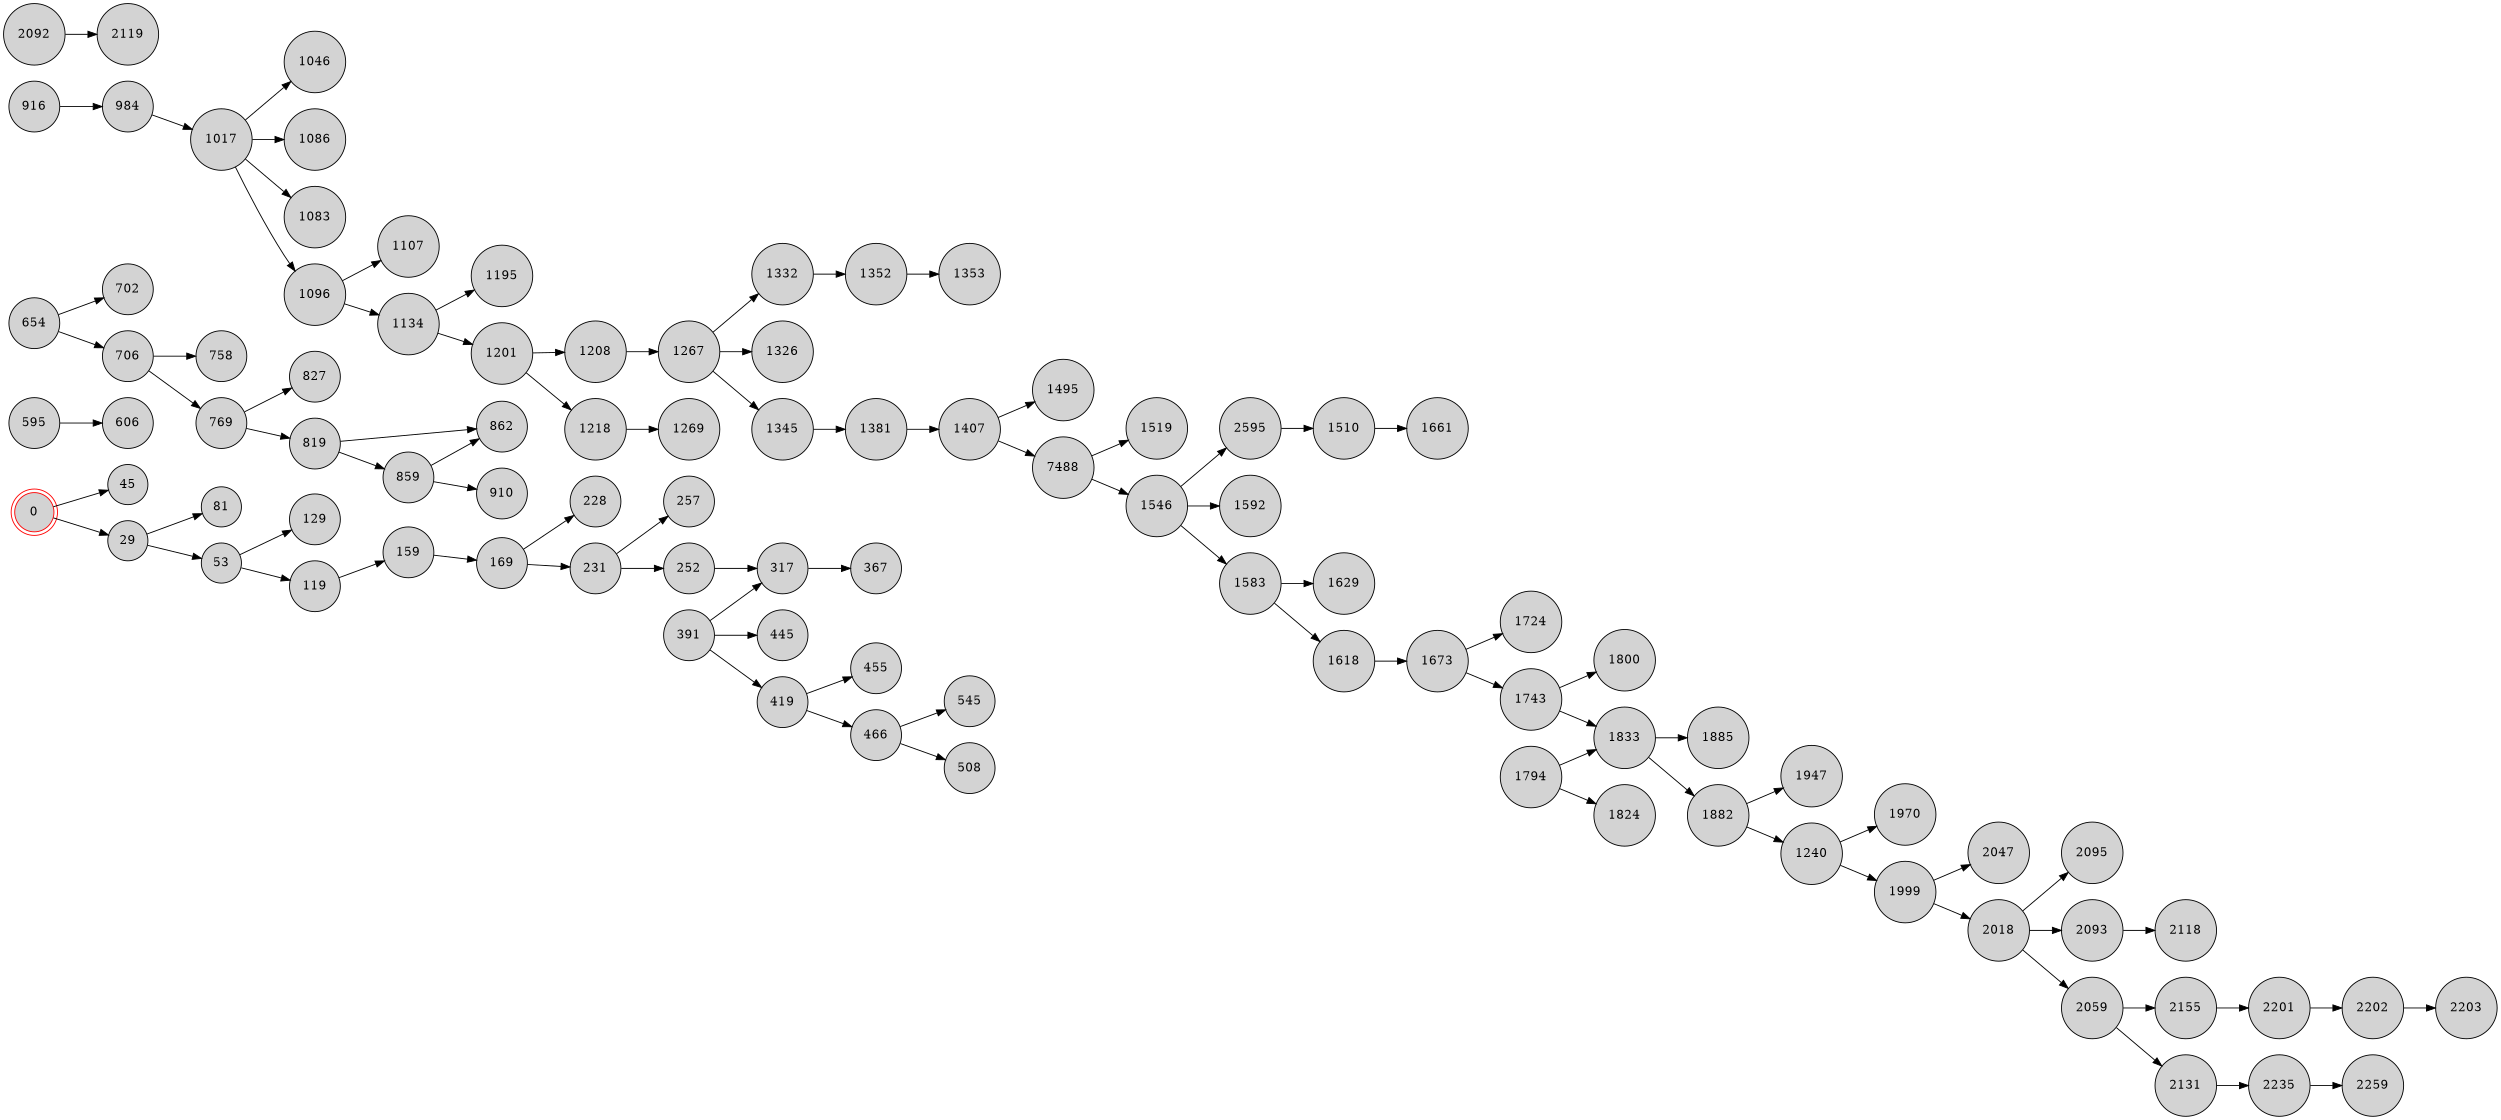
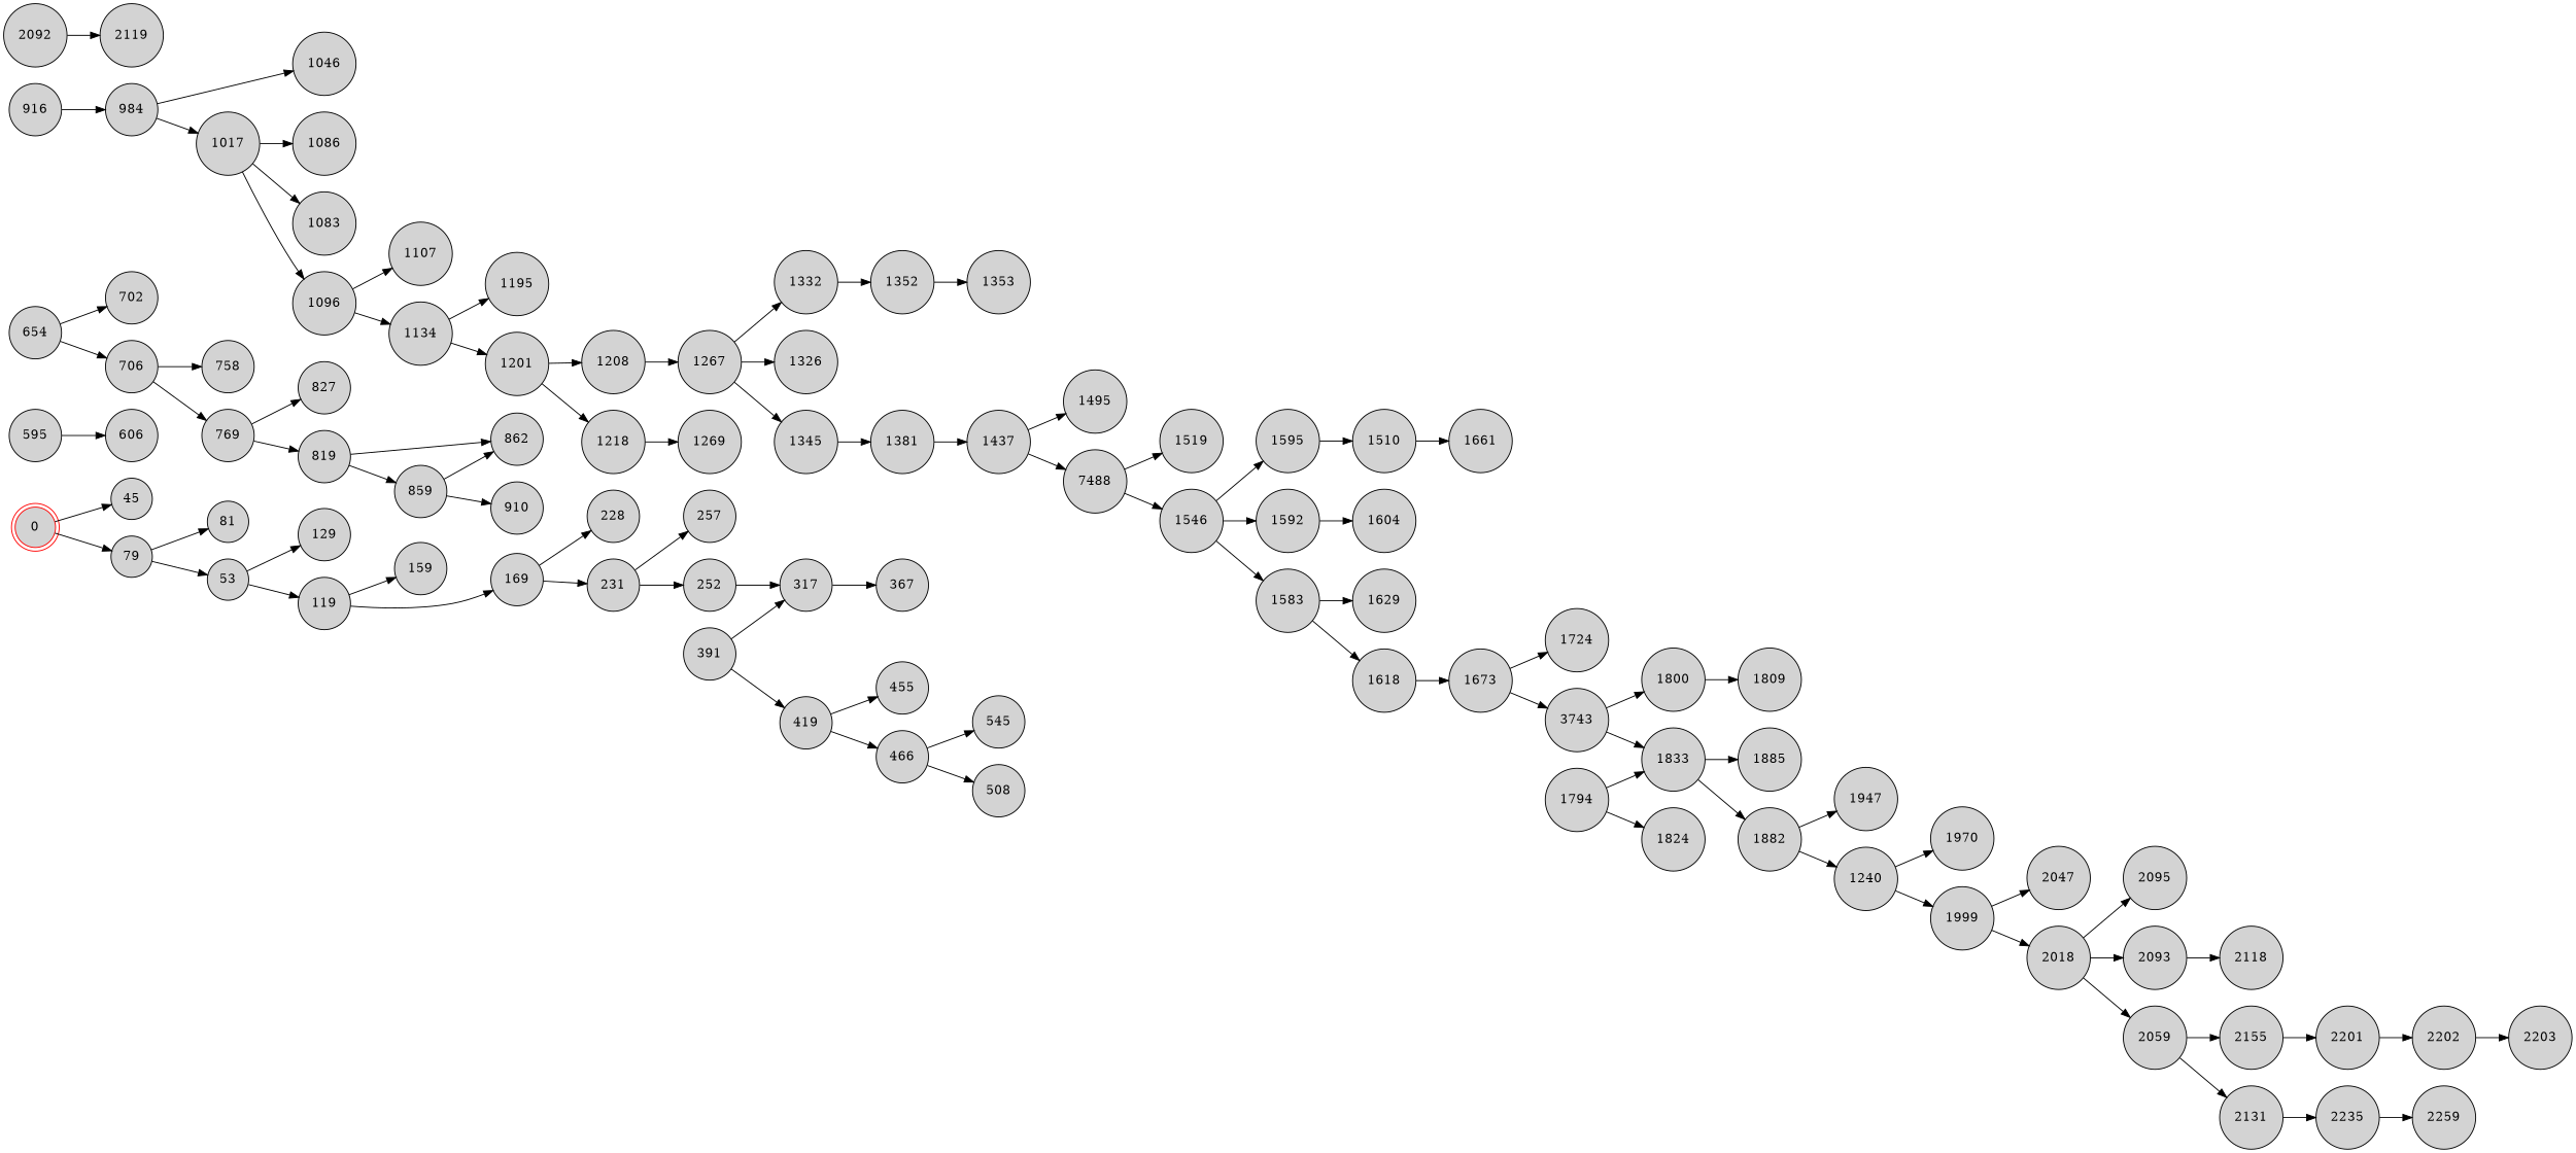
  digraph {
    rankdir=LR
    node [fillcolor=lightgray shape=circle style=filled]
    0 [color=red shape=doublecircle]
    45
-   29
+   29 [label=79]
    81
    53
    129
    119
    159
    169
    228
    231
    257
    252
    317
    367
    391
-   445
    419
    n19 [label=455]
    466
    545
    508
    595
    606
    654
    702
    706
    758
    769
    827
    819
    862
    859
    910
    916
    984
    1046
    1017
    1086
    1083
    n41 [label=1096]
    1107
    1134
    1195
    1201
    1208
    1218
    1267
    1269
    1332
    1326
    1345
    1352
    1381
    1353
-   1437 [label=1407]
+   1437
    1495
    n58 [label=7488]
    1519
    1546
-   1595 [label=2595]
+   1595
    1592
    1583
    n64 [label=1510]
+   1604
    1629
    1618
    n68 [label=1661]
    1673
    1724
-   1743
+   1743 [label=3743]
    1800
    1833
+   1809
    1794
    1824
    1885
    1882
    1947
    n80 [label=1240]
    1970
    1999
    2047
    2018
    2095
    2093
    2059
    2118
    2092
    2119
    2155
    2131
    2201
    2235
    2202
    2203
    2259
    0 -> 45
    0 -> 29
    29 -> 81
    29 -> 53
    53 -> 129
    53 -> 119
    119 -> 159
-   159 -> 169
+   119 -> 169
    169 -> 228
    169 -> 231
    231 -> 257
    231 -> 252
    252 -> 317
    317 -> 367
    391 -> 317
-   391 -> 445
    391 -> 419
    419 -> n19
    419 -> 466
    466 -> 545
    466 -> 508
    595 -> 606
    654 -> 702
    654 -> 706
    706 -> 758
    706 -> 769
    769 -> 827
    769 -> 819
    819 -> 862
    819 -> 859
    859 -> 862
    859 -> 910
    916 -> 984
-   1017 -> 1046
+   984 -> 1046
    984 -> 1017
    1017 -> 1086
    1017 -> 1083
    1017 -> n41
    n41 -> 1107
    n41 -> 1134
    1134 -> 1195
    1134 -> 1201
    1201 -> 1208
    1201 -> 1218
    1208 -> 1267
    1218 -> 1269
    1267 -> 1332
    1267 -> 1326
    1267 -> 1345
    1332 -> 1352
    1345 -> 1381
    1352 -> 1353
    1381 -> 1437
    1437 -> 1495
    1437 -> n58
    n58 -> 1519
    n58 -> 1546
    1546 -> 1595
    1546 -> 1592
    1546 -> 1583
    1595 -> n64
+   1592 -> 1604
    1583 -> 1629
    1583 -> 1618
    n64 -> n68
    1618 -> 1673
    1673 -> 1724
    1673 -> 1743
    1743 -> 1800
    1743 -> 1833
+   1800 -> 1809
    1833 -> 1885
    1833 -> 1882
    1794 -> 1833
    1794 -> 1824
    1882 -> 1947
    1882 -> n80
    n80 -> 1970
    n80 -> 1999
    1999 -> 2047
    1999 -> 2018
    2018 -> 2095
    2018 -> 2093
    2018 -> 2059
    2093 -> 2118
    2059 -> 2155
    2059 -> 2131
    2092 -> 2119
    2155 -> 2201
    2131 -> 2235
    2201 -> 2202
    2235 -> 2259
    2202 -> 2203
  }
